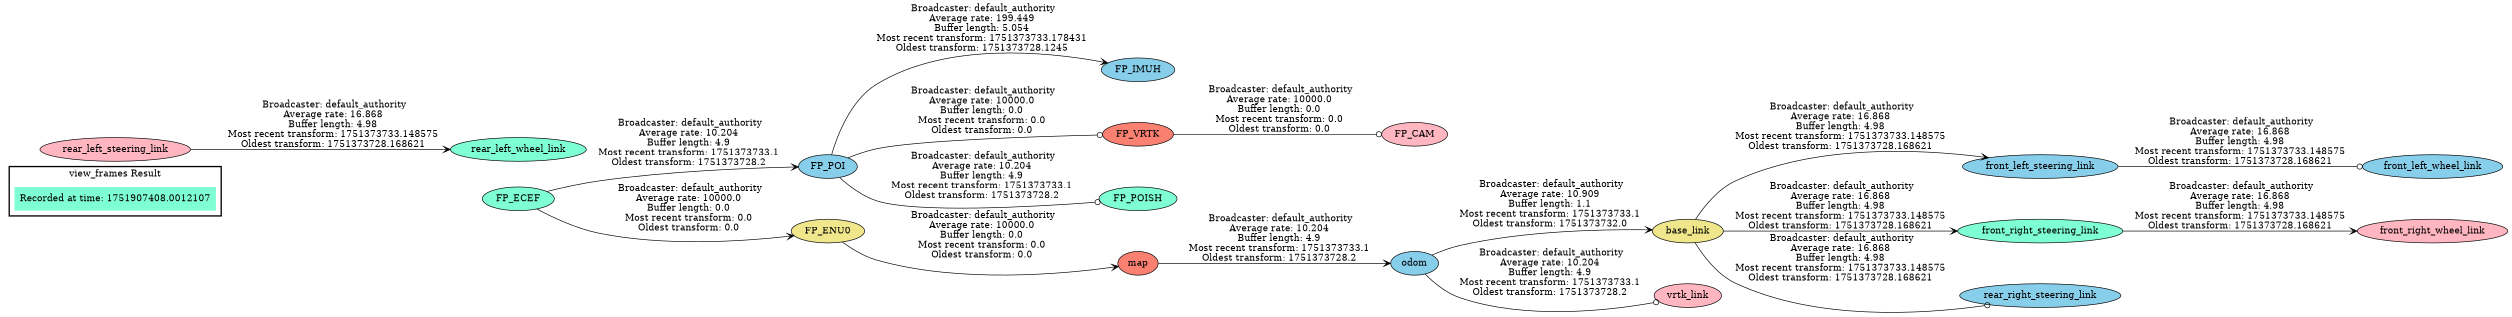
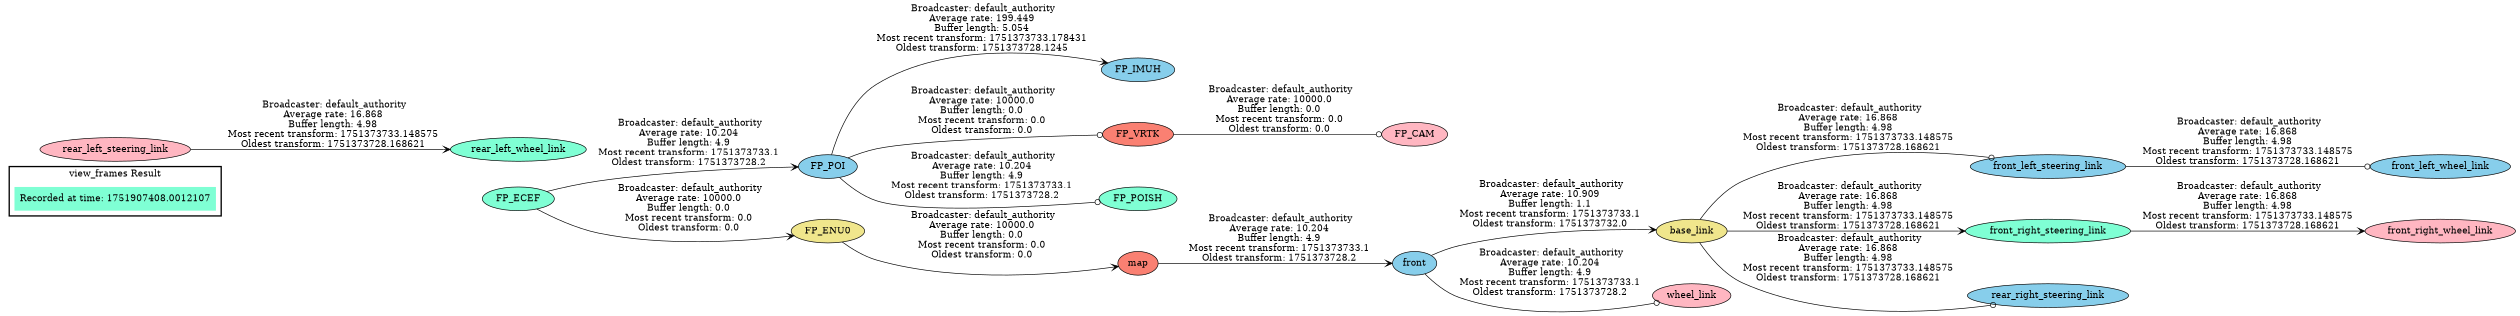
  digraph {
    rankdir=LR
    node [fillcolor=skyblue style=filled]
    edge [arrowhead=vee]
    "Recorded at time: 1751907408.0012107" [fillcolor=aquamarine shape=plaintext]
    FP_ECEF [fillcolor=aquamarine]
    FP_POI
    FP_IMUH
    FP_VRTK [fillcolor=salmon]
    FP_POISH [fillcolor=aquamarine]
    FP_CAM [fillcolor=lightpink]
    FP_ENU0 [fillcolor=khaki]
    map [fillcolor=salmon]
-   odom
+   odom [label=front]
    base_link [fillcolor=khaki]
-   vrtk_link [fillcolor=lightpink]
+   vrtk_link [fillcolor=lightpink label=wheel_link]
    front_left_steering_link
    front_right_steering_link [fillcolor=aquamarine]
    rear_right_steering_link
    front_left_wheel_link
    front_right_wheel_link [fillcolor=lightpink]
    rear_left_steering_link [fillcolor=lightpink]
    rear_left_wheel_link [fillcolor=aquamarine]
    subgraph cluster_1 {
      color=black
      label="view_frames Result"
      style=bold
      "Recorded at time: 1751907408.0012107"
    }
    "Recorded at time: 1751907408.0012107" -> FP_ECEF [style=invis arrowhead=""]
    FP_ECEF -> FP_POI [label=" Broadcaster: default_authority\nAverage rate: 10.204\nBuffer length: 4.9\nMost recent transform: 1751373733.1\nOldest transform: 1751373728.2\n"]
    FP_ECEF -> FP_ENU0 [label=" Broadcaster: default_authority\nAverage rate: 10000.0\nBuffer length: 0.0\nMost recent transform: 0.0\nOldest transform: 0.0\n"]
    FP_POI -> FP_IMUH [label=" Broadcaster: default_authority\nAverage rate: 199.449\nBuffer length: 5.054\nMost recent transform: 1751373733.178431\nOldest transform: 1751373728.1245\n"]
    FP_POI -> FP_VRTK [arrowhead=odot label=" Broadcaster: default_authority\nAverage rate: 10000.0\nBuffer length: 0.0\nMost recent transform: 0.0\nOldest transform: 0.0\n"]
    FP_POI -> FP_POISH [arrowhead=odot label=" Broadcaster: default_authority\nAverage rate: 10.204\nBuffer length: 4.9\nMost recent transform: 1751373733.1\nOldest transform: 1751373728.2\n"]
    FP_VRTK -> FP_CAM [arrowhead=odot label=" Broadcaster: default_authority\nAverage rate: 10000.0\nBuffer length: 0.0\nMost recent transform: 0.0\nOldest transform: 0.0\n"]
    FP_ENU0 -> map [label=" Broadcaster: default_authority\nAverage rate: 10000.0\nBuffer length: 0.0\nMost recent transform: 0.0\nOldest transform: 0.0\n"]
    map -> odom [label=" Broadcaster: default_authority\nAverage rate: 10.204\nBuffer length: 4.9\nMost recent transform: 1751373733.1\nOldest transform: 1751373728.2\n"]
    odom -> base_link [label=" Broadcaster: default_authority\nAverage rate: 10.909\nBuffer length: 1.1\nMost recent transform: 1751373733.1\nOldest transform: 1751373732.0\n"]
    odom -> vrtk_link [arrowhead=odot label=" Broadcaster: default_authority\nAverage rate: 10.204\nBuffer length: 4.9\nMost recent transform: 1751373733.1\nOldest transform: 1751373728.2\n"]
-   base_link -> front_left_steering_link [label=" Broadcaster: default_authority\nAverage rate: 16.868\nBuffer length: 4.98\nMost recent transform: 1751373733.148575\nOldest transform: 1751373728.168621\n"]
+   base_link -> front_left_steering_link [arrowhead=odot label=" Broadcaster: default_authority\nAverage rate: 16.868\nBuffer length: 4.98\nMost recent transform: 1751373733.148575\nOldest transform: 1751373728.168621\n"]
    base_link -> front_right_steering_link [label=" Broadcaster: default_authority\nAverage rate: 16.868\nBuffer length: 4.98\nMost recent transform: 1751373733.148575\nOldest transform: 1751373728.168621\n"]
    base_link -> rear_right_steering_link [arrowhead=odot label=" Broadcaster: default_authority\nAverage rate: 16.868\nBuffer length: 4.98\nMost recent transform: 1751373733.148575\nOldest transform: 1751373728.168621\n"]
    front_left_steering_link -> front_left_wheel_link [arrowhead=odot label=" Broadcaster: default_authority\nAverage rate: 16.868\nBuffer length: 4.98\nMost recent transform: 1751373733.148575\nOldest transform: 1751373728.168621\n"]
    front_right_steering_link -> front_right_wheel_link [label=" Broadcaster: default_authority\nAverage rate: 16.868\nBuffer length: 4.98\nMost recent transform: 1751373733.148575\nOldest transform: 1751373728.168621\n"]
    rear_left_steering_link -> rear_left_wheel_link [label=" Broadcaster: default_authority\nAverage rate: 16.868\nBuffer length: 4.98\nMost recent transform: 1751373733.148575\nOldest transform: 1751373728.168621\n"]
  }
